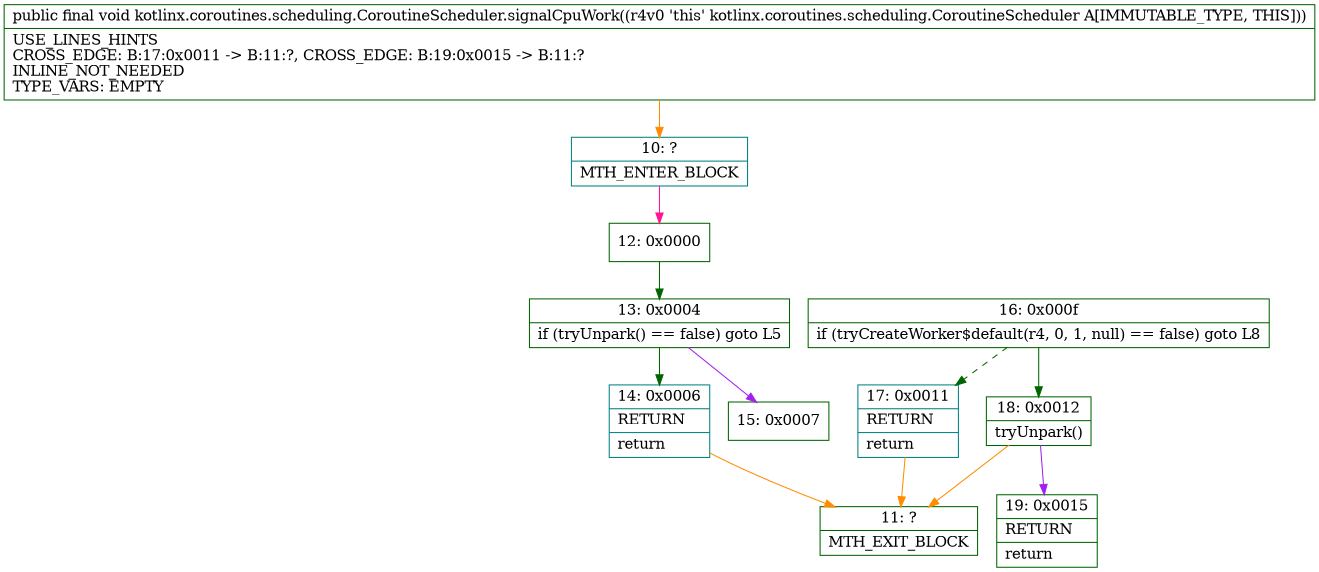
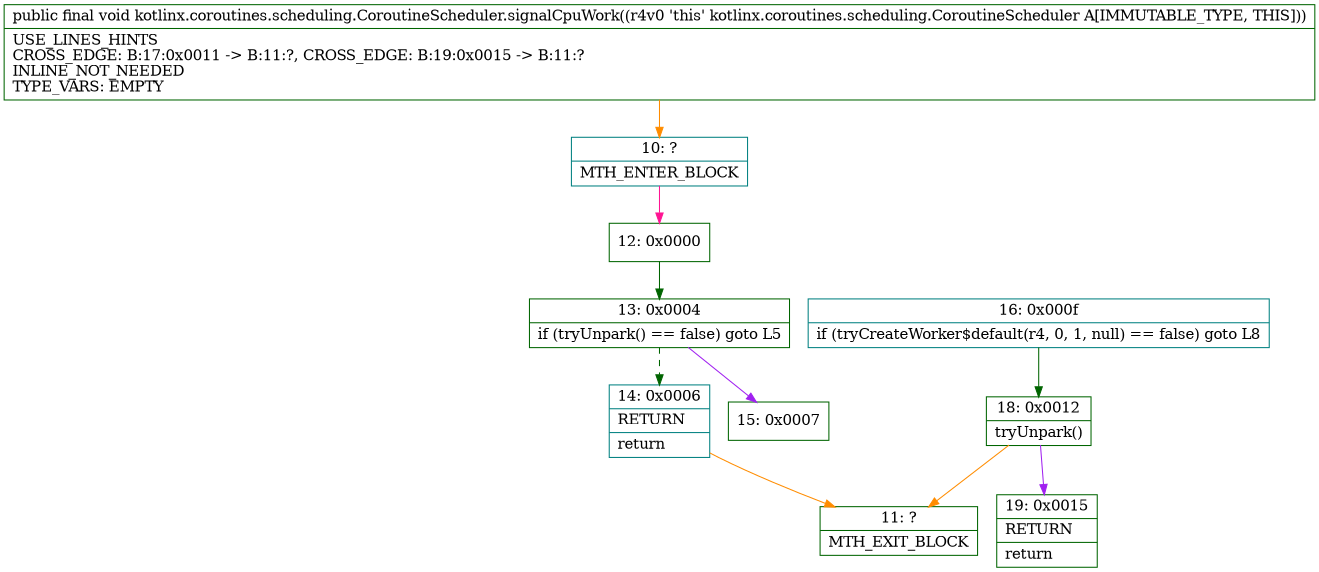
  digraph {
    node [color=darkgreen shape=record]
    edge [color=darkgreen]
    n1 [color=teal label="{10\:\ ?|MTH_ENTER_BLOCK\l}"]
    n2 [label="{12\:\ 0x0000}"]
    n3 [label="{13\:\ 0x0004|if (tryUnpark() == false) goto L5\l}"]
    n4 [color=teal label="{14\:\ 0x0006|RETURN\l|return\l}"]
    n5 [label="{15\:\ 0x0007}"]
    n6 [label="{11\:\ ?|MTH_EXIT_BLOCK\l}"]
-   n7 [label="{16\:\ 0x000f|if (tryCreateWorker$default(r4, 0, 1, null) == false) goto L8\l}"]
-   n8 [color=teal label="{17\:\ 0x0011|RETURN\l|return\l}"]
+   n7 [color=teal label="{16\:\ 0x000f|if (tryCreateWorker$default(r4, 0, 1, null) == false) goto L8\l}"]
    n9 [label="{18\:\ 0x0012|tryUnpark()\l}"]
    n10 [label="{19\:\ 0x0015|RETURN\l|return\l}"]
    n11 [label="{public final void kotlinx.coroutines.scheduling.CoroutineScheduler.signalCpuWork((r4v0 'this' kotlinx.coroutines.scheduling.CoroutineScheduler A[IMMUTABLE_TYPE, THIS]))  | USE_LINES_HINTS\lCROSS_EDGE: B:17:0x0011 \-\> B:11:?, CROSS_EDGE: B:19:0x0015 \-\> B:11:?\lINLINE_NOT_NEEDED\lTYPE_VARS: EMPTY\l}"]
    n1 -> n2 [color=deeppink]
    n2 -> n3
-   n3 -> n4 [style=solid]
+   n3 -> n4 [style=dashed]
    n3 -> n5 [color=purple]
    n4 -> n6 [color=darkorange]
-   n7 -> n8 [style=dashed]
    n7 -> n9
-   n8 -> n6 [color=darkorange]
    n9 -> n6 [color=darkorange]
    n9 -> n10 [color=purple]
    n11 -> n1 [color=darkorange]
  }
